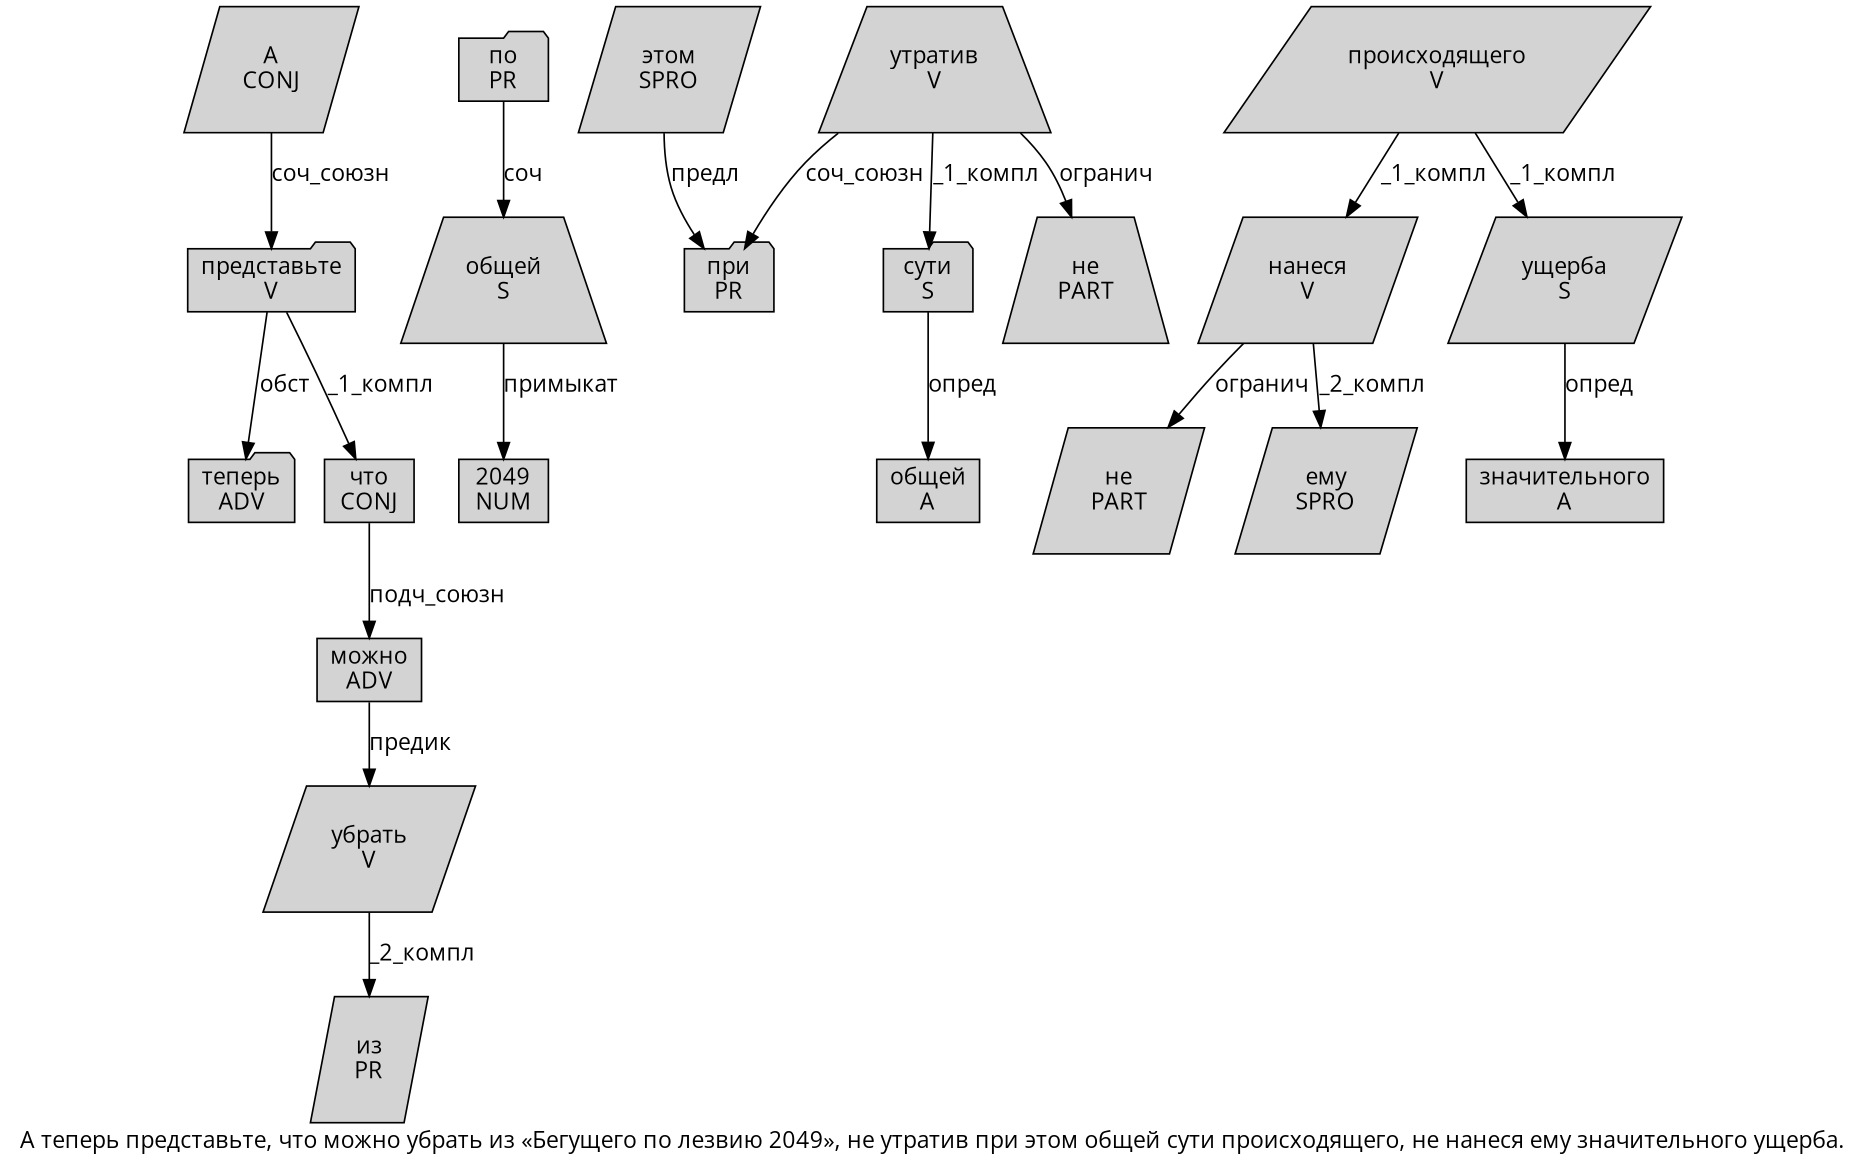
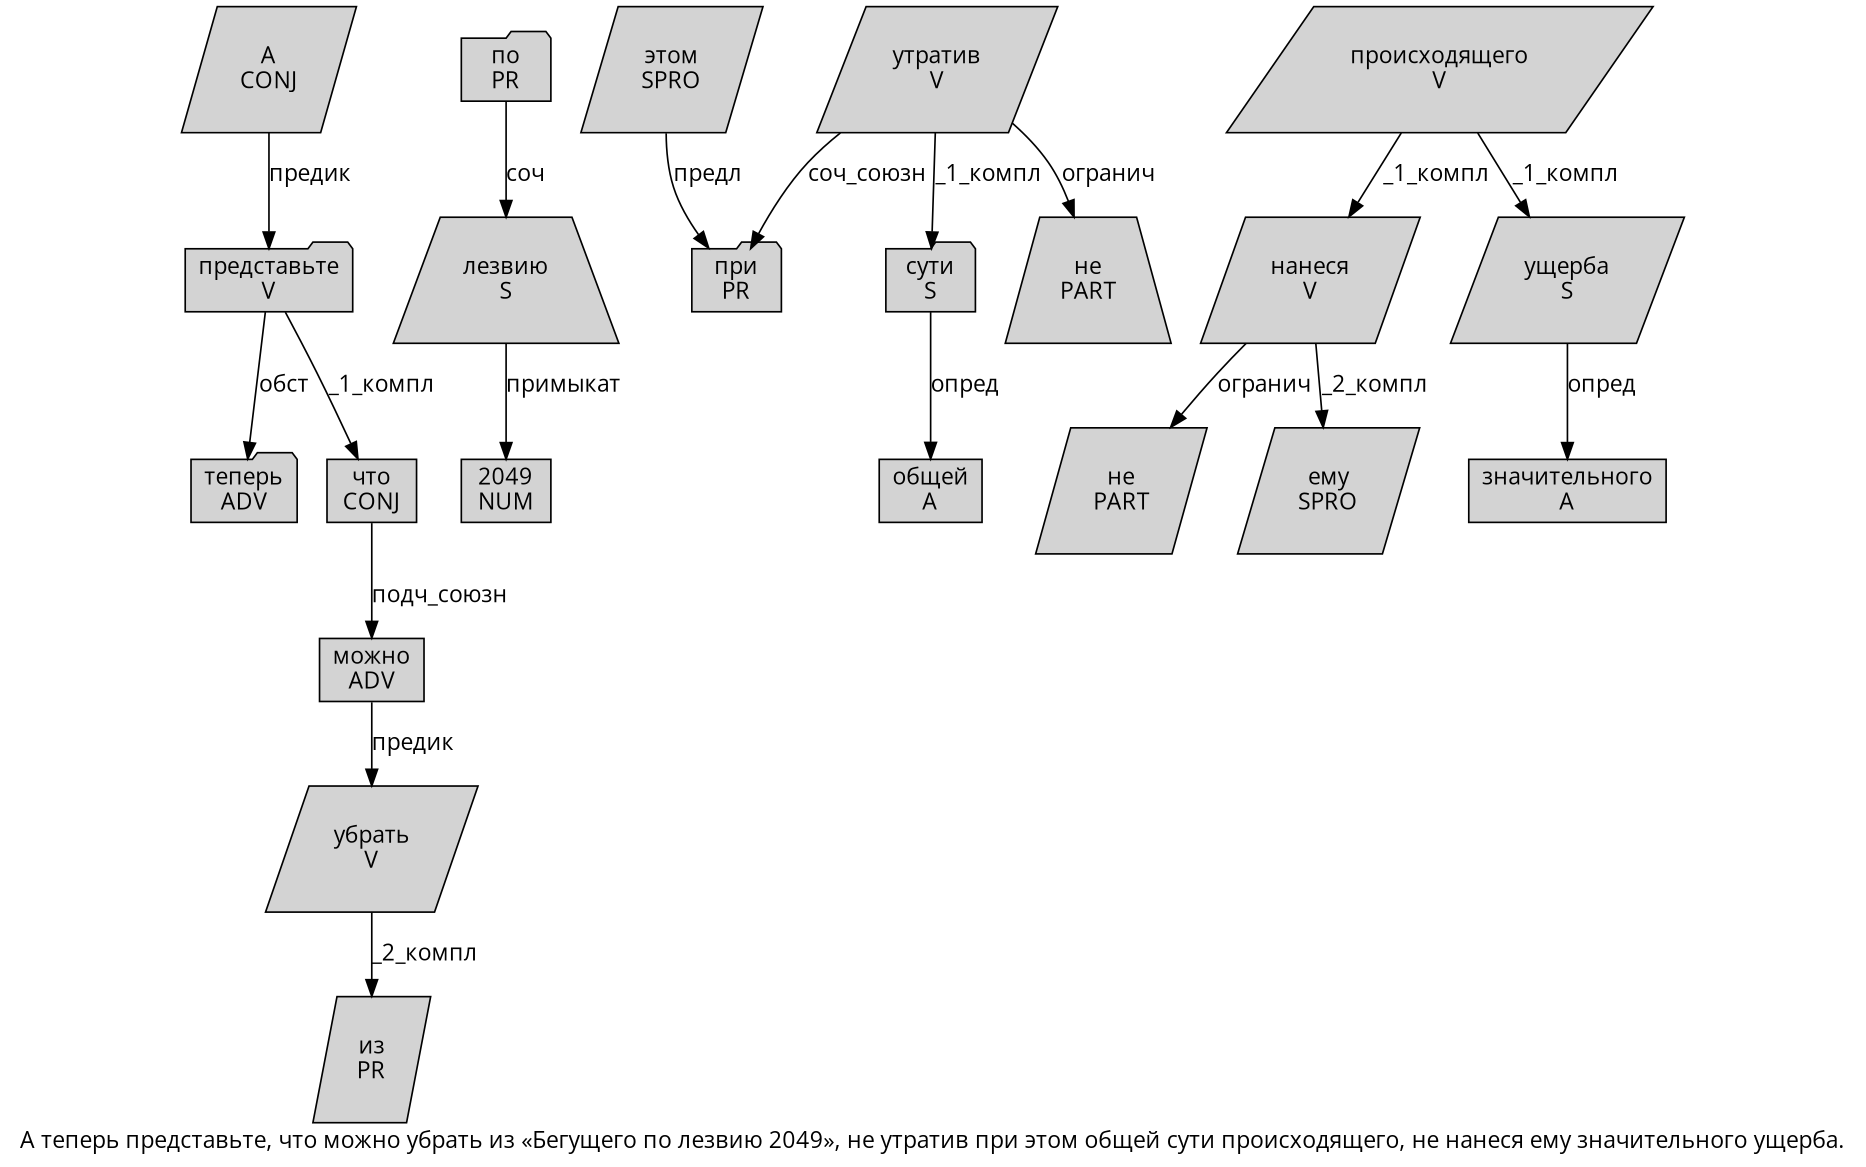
  digraph {
    fontname="Open Sans"
    label="А теперь представьте, что можно убрать из «Бегущего по лезвию 2049», не утратив при этом общей сути происходящего, не нанеся ему значительного ущерба."
    node [fillcolor=lightgray fontname="Open Sans" penwidth=1 shape=parallelogram style=filled]
    edge [fontname="Open Sans"]
    n1 [label="А\nCONJ"]
    n2 [label="представьте\nV" shape=folder]
    n3 [label="теперь\nADV" shape=folder]
    n4 [label="что\nCONJ" shape=box]
    n5 [label="можно\nADV" shape=box]
    n6 [label="убрать\nV"]
    n7 [label="из\nPR"]
    n8 [label="по\nPR" shape=folder]
-   n9 [label="общей\nS" shape=trapezium]
-   n10 [label="утратив\nV" shape=trapezium]
+   n9 [label="лезвию\nS" shape=trapezium]
+   n10 [label="утратив\nV"]
    n11 [label="не\nPART" shape=trapezium]
    n12 [label="при\nPR" shape=folder]
    n13 [label="сути\nS" shape=folder]
    n14 [label="2049\nNUM" shape=box]
    n15 [label="общей\nA" shape=box]
    n16 [label="этом\nSPRO"]
    n17 [label="происходящего\nV"]
    n18 [label="нанеся\nV"]
    n19 [label="ущерба\nS"]
    n20 [label="не\nPART"]
    n21 [label="ему\nSPRO"]
    n22 [label="значительного\nA" shape=box]
-   n1 -> n2 [label="соч_союзн"]
+   n1 -> n2 [label="предик"]
    n2 -> n3 [label="обст"]
    n2 -> n4 [label="_1_компл"]
    n4 -> n5 [label="подч_союзн"]
    n5 -> n6 [label="предик"]
    n6 -> n7 [label="_2_компл"]
    n8 -> n9 [label="соч"]
    n9 -> n14 [label="примыкат"]
    n10 -> n11 [label="огранич"]
    n10 -> n12 [label="соч_союзн"]
    n10 -> n13 [label="_1_компл"]
    n13 -> n15 [label="опред"]
    n16 -> n12 [label="предл"]
    n17 -> n18 [label="_1_компл"]
    n17 -> n19 [label="_1_компл"]
    n18 -> n20 [label="огранич"]
    n18 -> n21 [label="_2_компл"]
    n19 -> n22 [label="опред"]
  }
